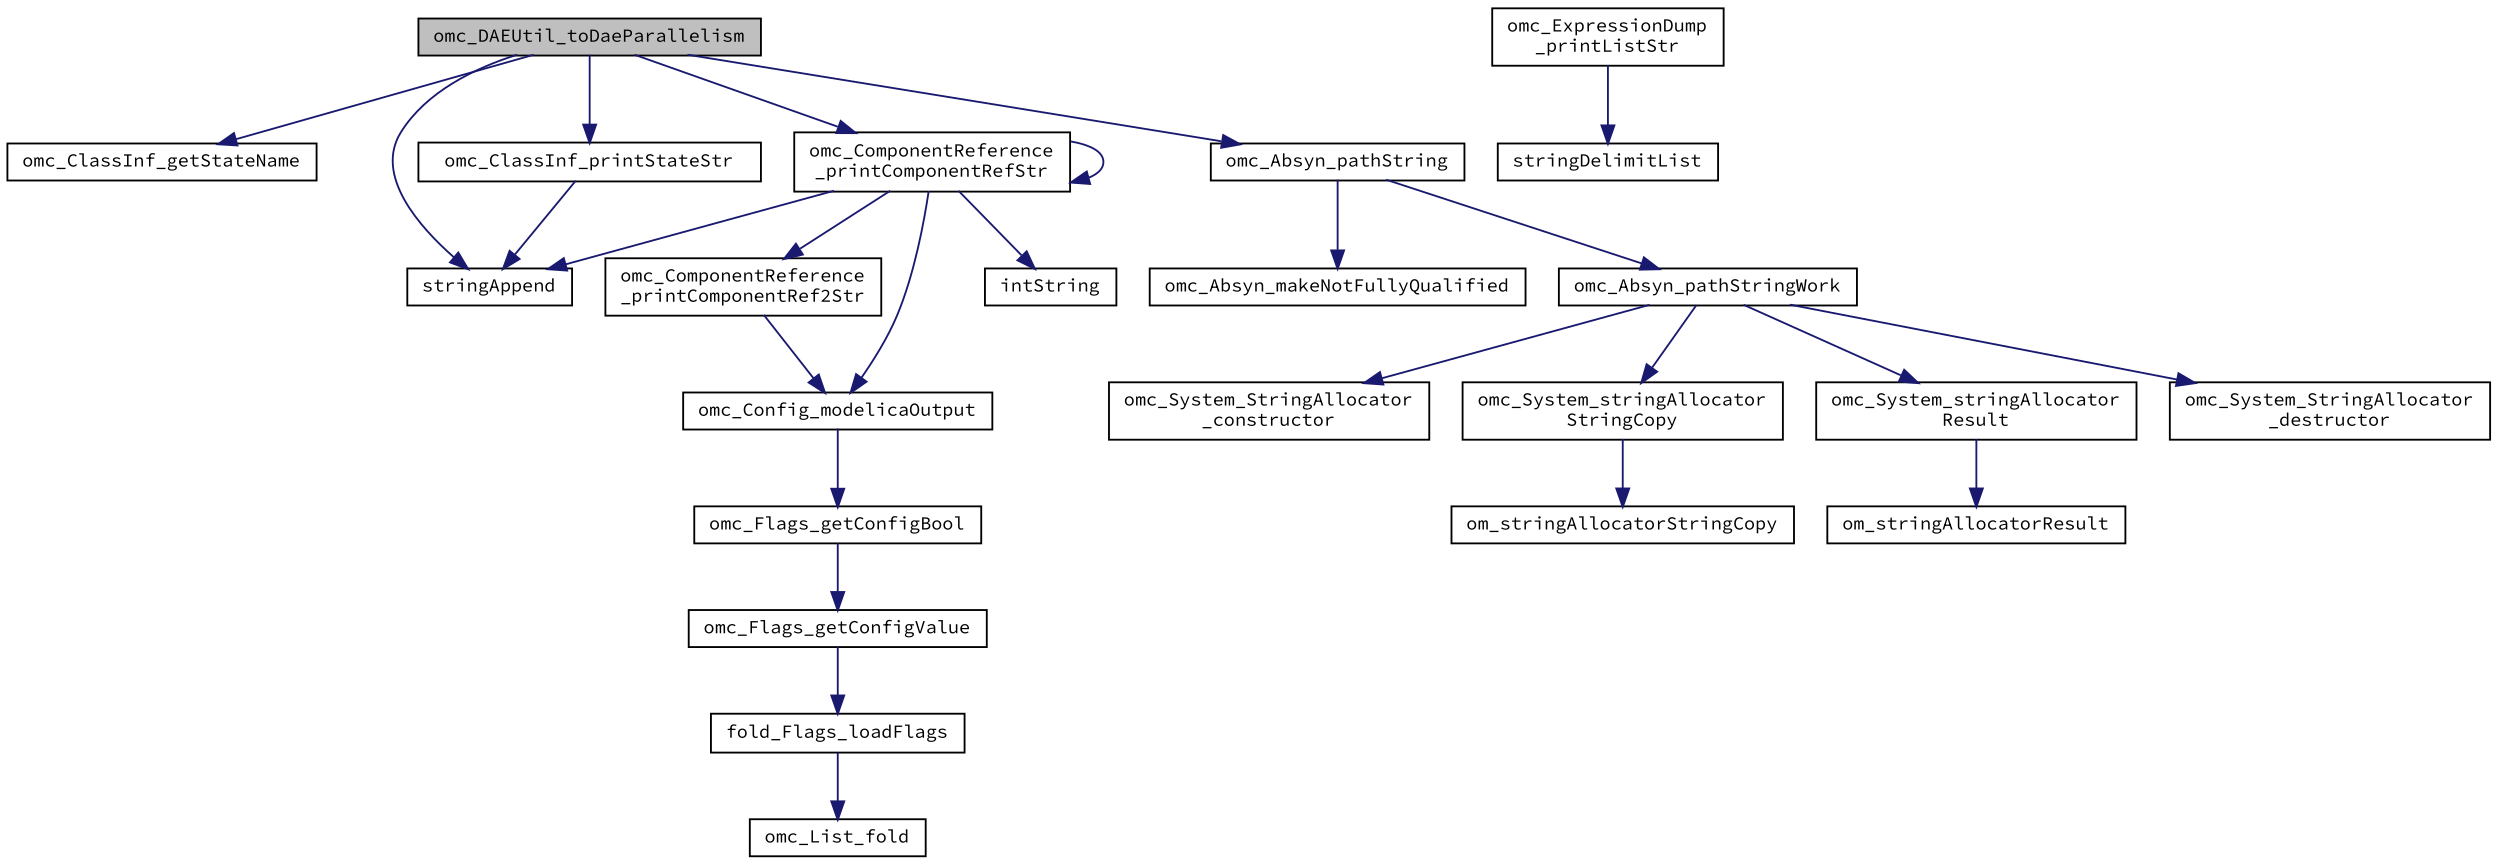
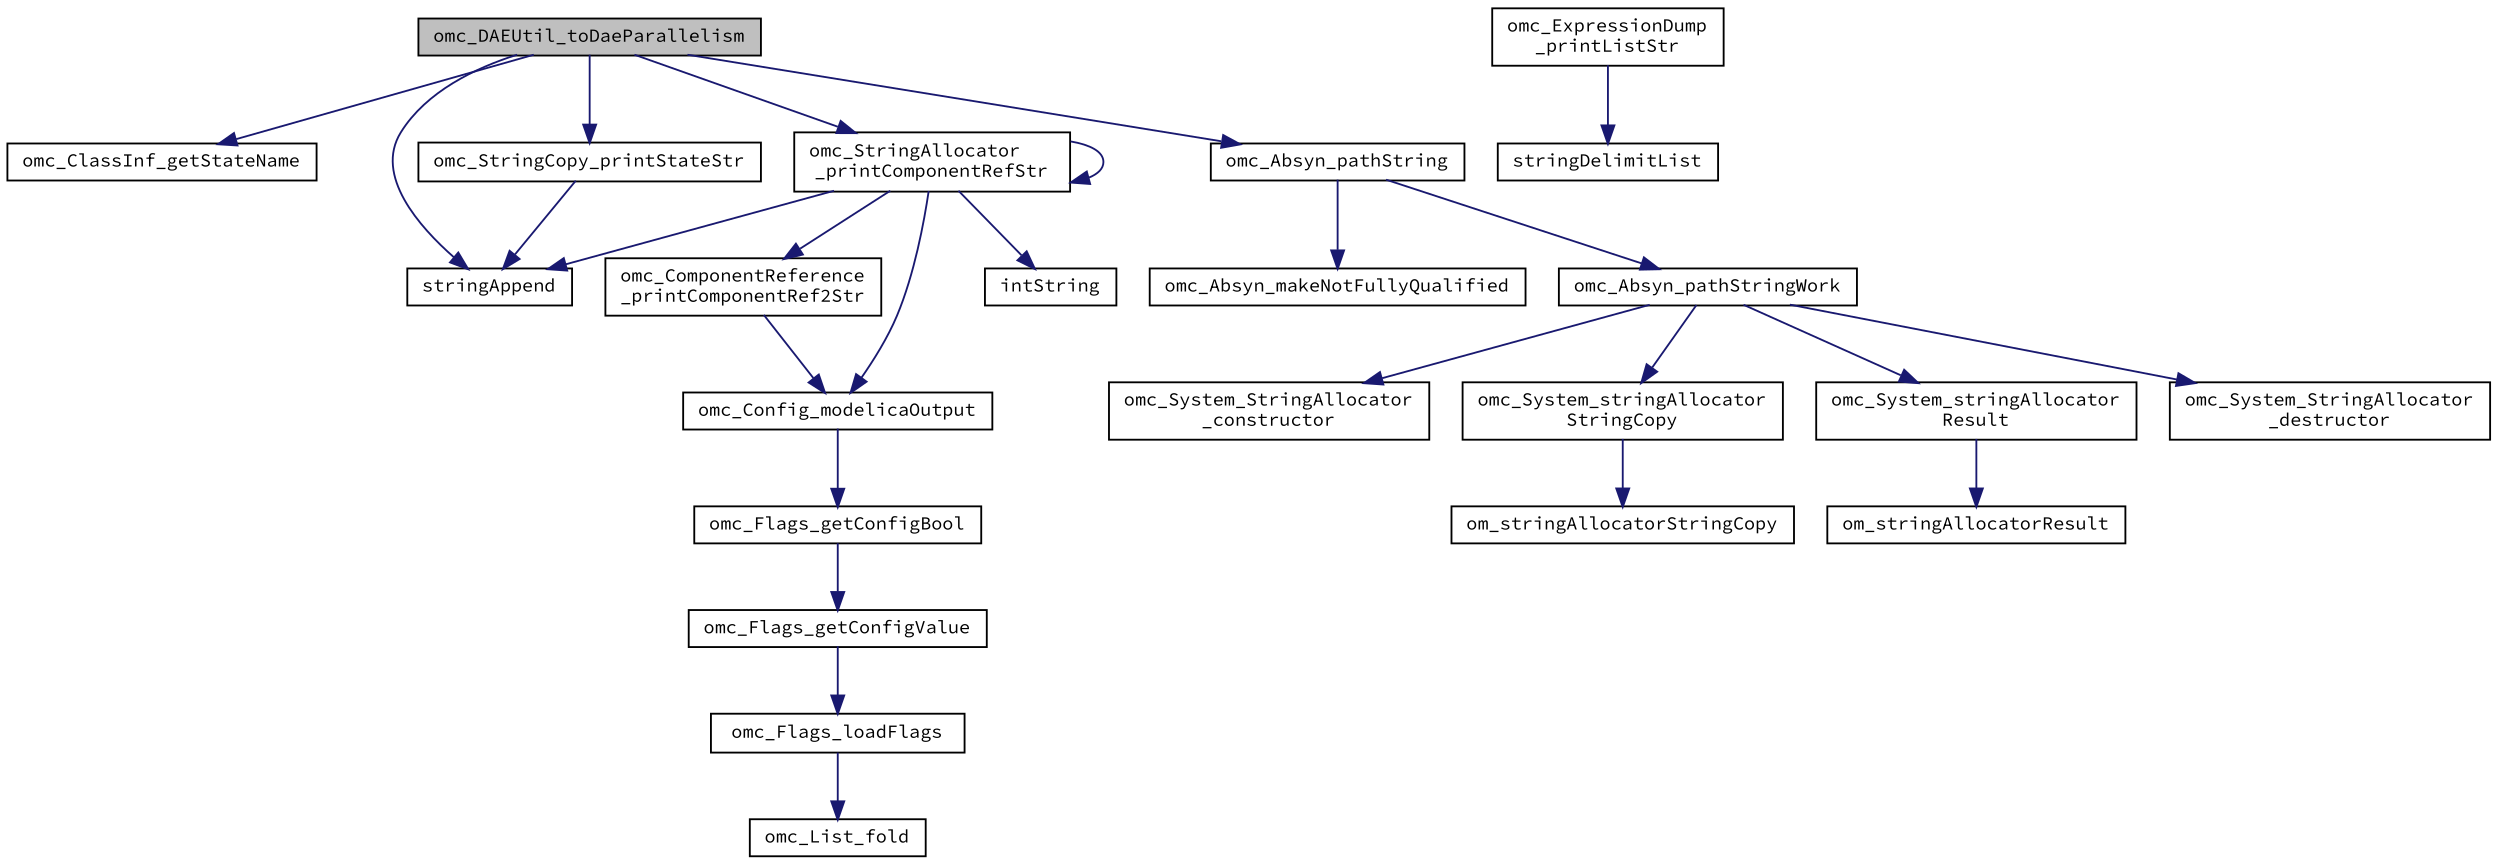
  digraph {
    fontname="Source Code Pro"
    rankdir=TB
    node [color=black fillcolor=white fontname="Source Code Pro" fontsize=10 shape=record style=filled]
    edge [color=midnightblue fontname="Source Code Pro" fontsize=10 labelfontname=Helvetica labelfontsize=10 style=solid]
    n1 [fillcolor=grey75 fontcolor=black height=0.2 label=omc_DAEUtil_toDaeParallelism width=0.4]
    n2 [height=0.2 label=omc_ClassInf_getStateName width=0.4]
    n3 [height=0.2 label=stringAppend width=0.4]
-   n4 [height=0.2 label="omc_ComponentReference\l_printComponentRefStr" width=0.4]
-   n5 [height=0.2 label=omc_ClassInf_printStateStr width=0.4]
+   n4 [height=0.2 label="omc_StringAllocator\l_printComponentRefStr" width=0.4]
+   n5 [height=0.2 label=omc_StringCopy_printStateStr width=0.4]
    n6 [height=0.2 label=omc_Absyn_pathString width=0.4]
    n7 [height=0.2 label="omc_ComponentReference\l_printComponentRef2Str" width=0.4]
    n8 [height=0.2 label=omc_Config_modelicaOutput width=0.4]
    n9 [height=0.2 label=intString width=0.4]
    n10 [height=0.2 label=omc_Absyn_makeNotFullyQualified width=0.4]
    n11 [height=0.2 label=omc_Absyn_pathStringWork width=0.4]
    n12 [height=0.2 label=omc_Flags_getConfigBool width=0.4]
    n13 [height=0.2 label="omc_ExpressionDump\l_printListStr" width=0.4]
    n14 [height=0.2 label=stringDelimitList width=0.4]
    n15 [height=0.2 label=omc_Flags_getConfigValue width=0.4]
-   n16 [height=0.2 label=fold_Flags_loadFlags width=0.4]
+   n16 [height=0.2 label=omc_Flags_loadFlags width=0.4]
    n17 [height=0.2 label=omc_List_fold width=0.4]
    n18 [height=0.2 label="omc_System_StringAllocator\l_constructor" width=0.4]
    n19 [height=0.2 label="omc_System_stringAllocator\lStringCopy" width=0.4]
    n20 [height=0.2 label="omc_System_stringAllocator\lResult" width=0.4]
    n21 [height=0.2 label="omc_System_StringAllocator\l_destructor" width=0.4]
    n22 [height=0.2 label=om_stringAllocatorStringCopy width=0.4]
    n23 [height=0.2 label=om_stringAllocatorResult width=0.4]
    n1 -> n2
    n1 -> n3
    n1 -> n4
    n1 -> n5
    n1 -> n6
    n4 -> n3
    n4 -> n4
    n4 -> n7
    n4 -> n8
    n4 -> n9
    n5 -> n3
    n6 -> n10
    n6 -> n11
    n7 -> n8
    n8 -> n12
    n11 -> n18
    n11 -> n19
    n11 -> n20
    n11 -> n21
    n12 -> n15
    n13 -> n14
    n15 -> n16
    n16 -> n17
    n19 -> n22
    n20 -> n23
  }
